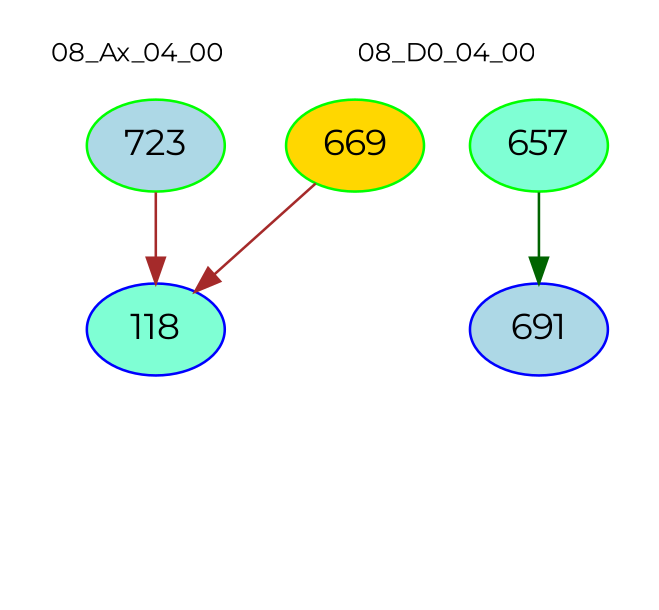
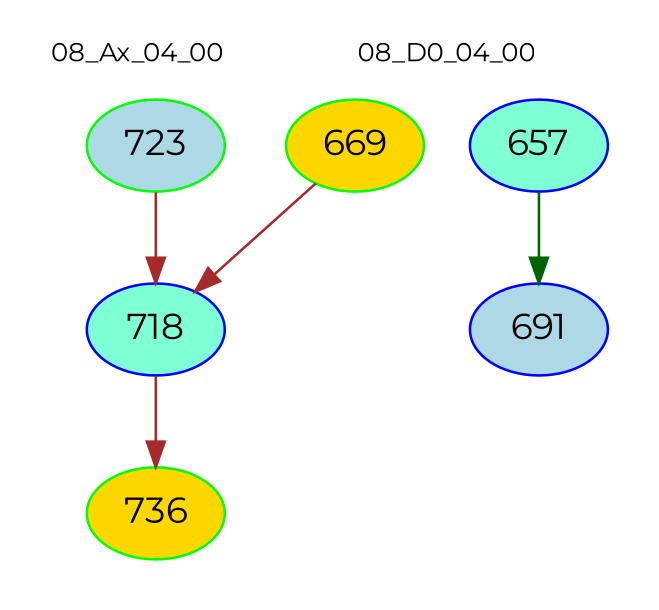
  digraph {
    fontname=Montserrat
    node [color=green fillcolor=lightblue fontname=Montserrat style=filled]
    edge [color=brown fontname=Montserrat]
    n1 [label=723]
-   n2 [color=blue fillcolor=aquamarine label=118]
+   n2 [color=blue fillcolor=aquamarine label=718]
+   n3 [fillcolor=gold label=736]
    n4 [fillcolor=gold label=669]
-   n5 [fillcolor=aquamarine label=657]
+   n5 [color=blue fillcolor=aquamarine label=657]
    n6 [color=blue label=691]
    subgraph cluster_1 {
      color=white
      fontsize=10
      label="08_Ax_04_00"
      n1
      n2
+     n3
    }
    subgraph cluster_2 {
      color=white
      fontsize=10
      label="08_D0_04_00"
      n4
      n5
      n6
    }
    n1 -> n2
+   n2 -> n3
    n4 -> n2
    n5 -> n6 [color=darkgreen]
  }
